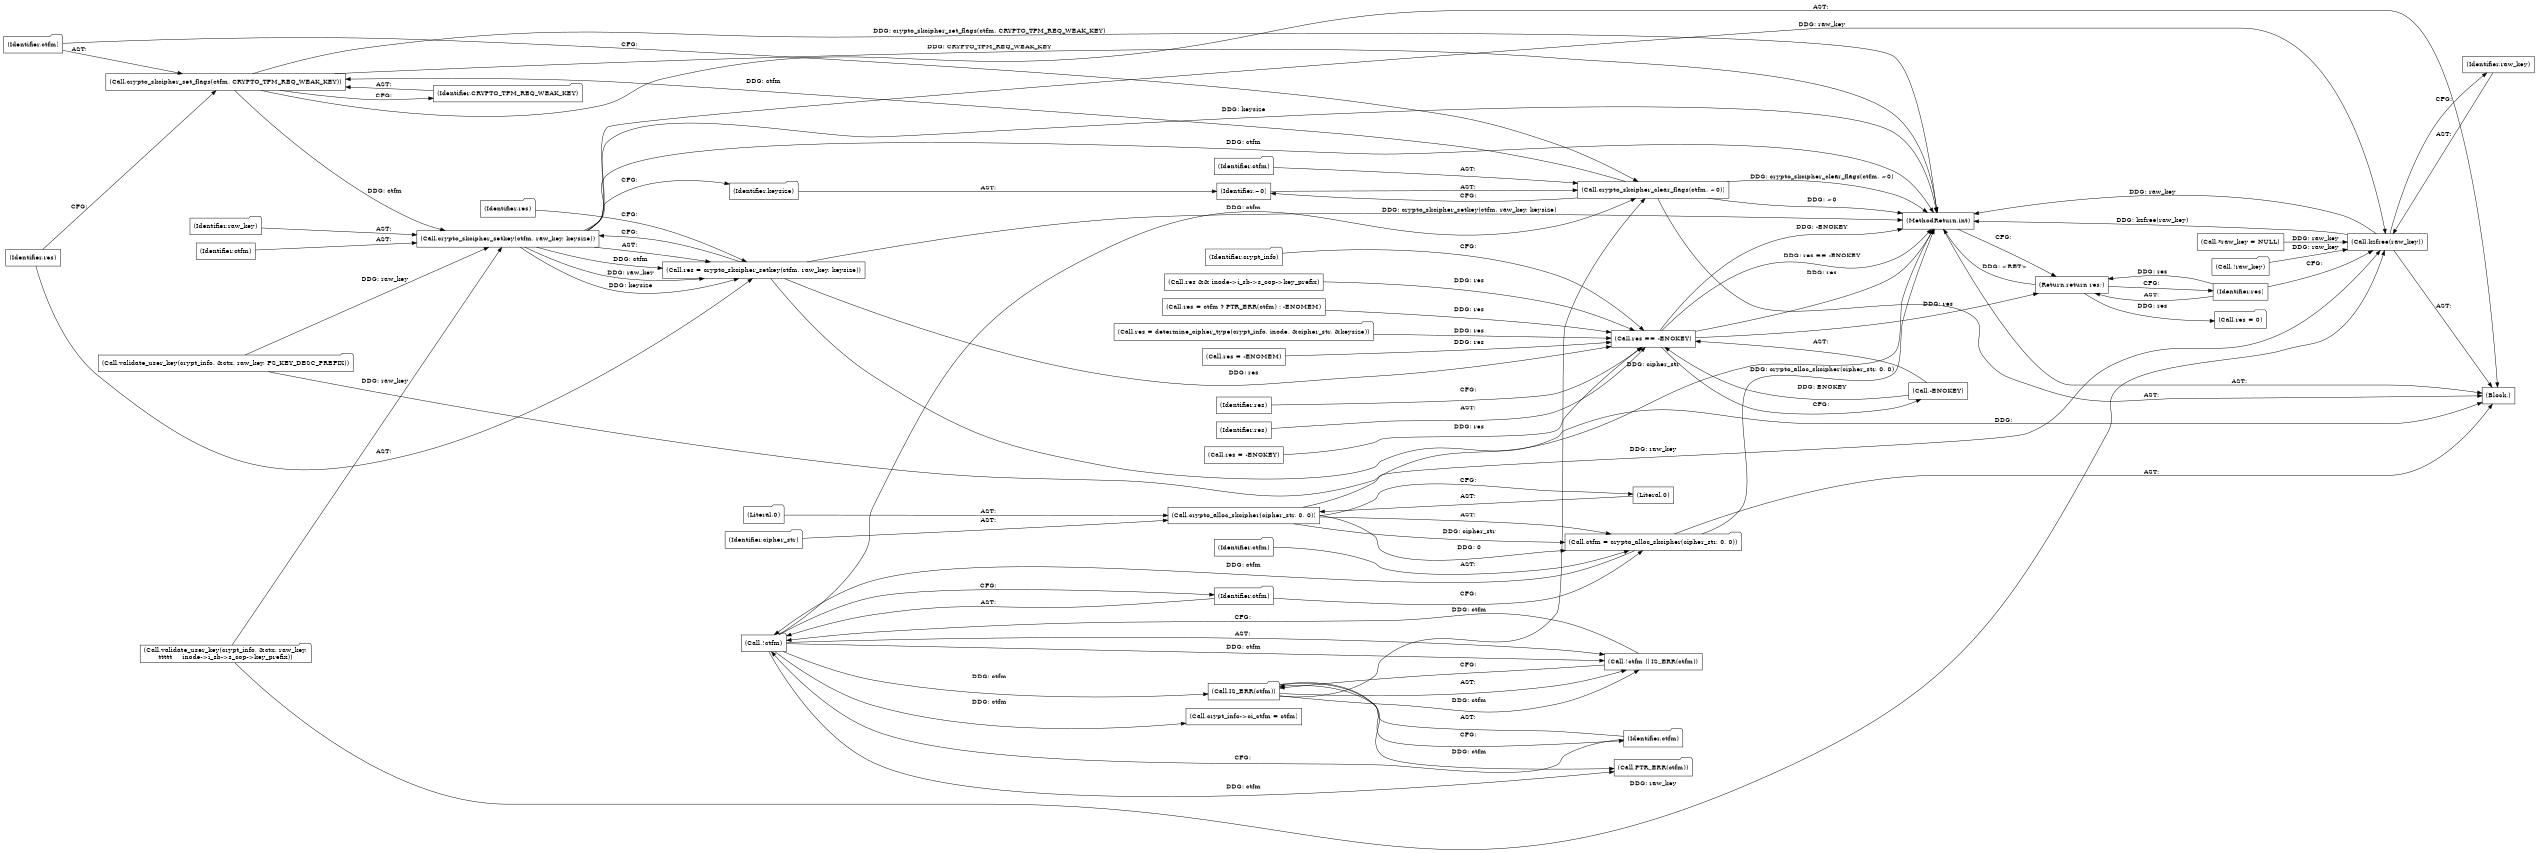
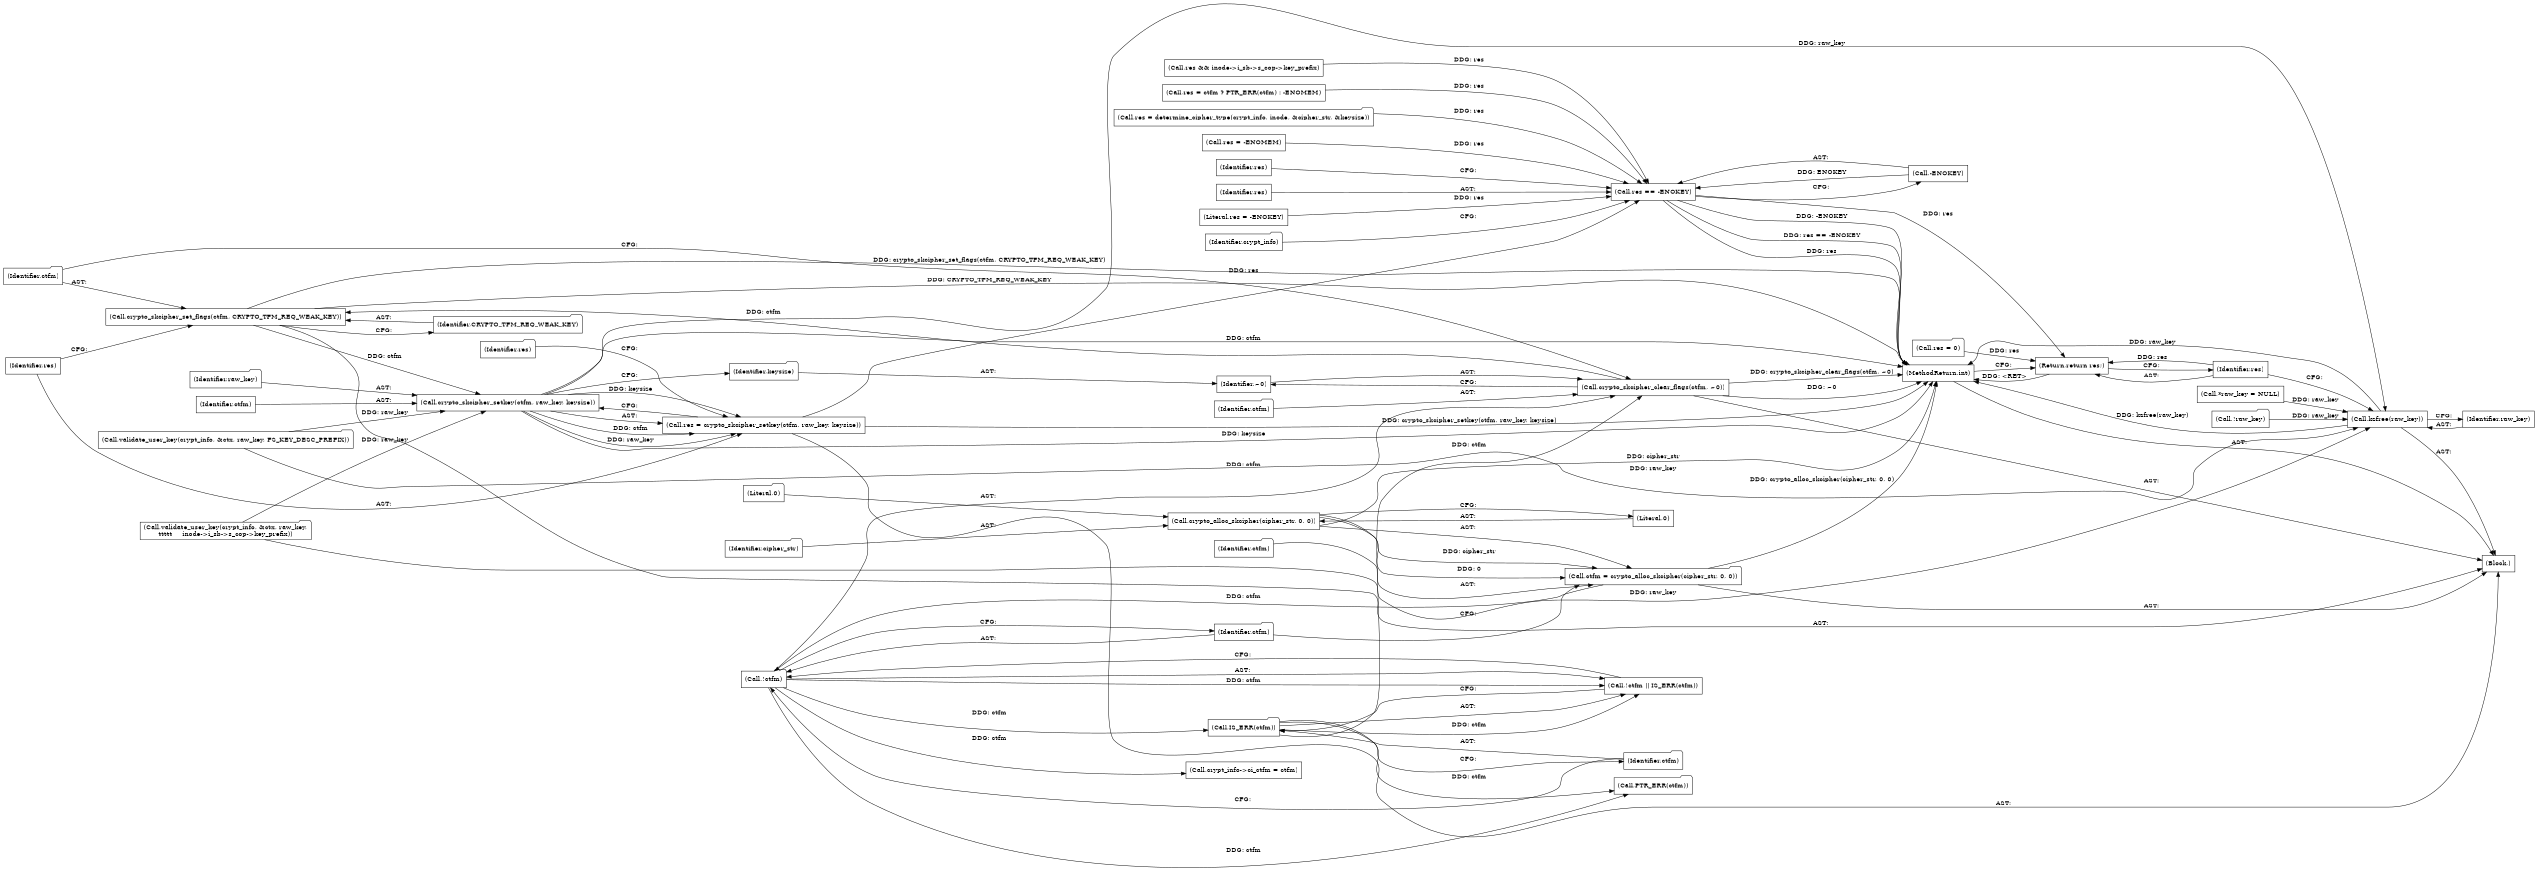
  digraph {
    rankdir=LR
    node [shape=box]
    n1 [label="(Call,crypto_skcipher_set_flags(ctfm, CRYPTO_TFM_REQ_WEAK_KEY))"]
    n2 [label="(Call,crypto_skcipher_setkey(ctfm, raw_key, keysize))"]
    n3 [label="(Identifier,CRYPTO_TFM_REQ_WEAK_KEY)" shape=folder]
    n4 [label="(Block,)"]
    n5 [label="(MethodReturn,int)"]
    n6 [label="(Call,res = crypto_skcipher_setkey(ctfm, raw_key, keysize))"]
    n7 [label="(Call,kzfree(raw_key))"]
    n8 [label="(Identifier,keysize)" shape=folder]
    n9 [label="(Return,return res;)"]
    n10 [label="(Call,crypto_skcipher_clear_flags(ctfm, ~0))"]
    n11 [label="(Identifier,~0)"]
    n12 [label="(Call,!ctfm)" shape=folder]
    n13 [label="(Call,IS_ERR(ctfm))" shape=folder]
    n14 [label="(Call,!ctfm || IS_ERR(ctfm))"]
    n15 [label="(Call,PTR_ERR(ctfm))" shape=folder]
    n16 [label="(Call,crypt_info->ci_ctfm = ctfm)"]
    n17 [label="(Identifier,ctfm)" shape=folder]
    n18 [label="(Identifier,ctfm)" shape=folder]
    n19 [label="(Call,ctfm = crypto_alloc_skcipher(cipher_str, 0, 0))" shape=folder]
    n20 [label="(Call,crypto_alloc_skcipher(cipher_str, 0, 0))"]
    n21 [label="(Literal,0)"]
    n22 [label="(Call,res == -ENOKEY)"]
    n23 [label="(Identifier,raw_key)"]
    n24 [label="(Call,-ENOKEY)"]
    n25 [label="(Identifier,res)"]
    n26 [label="(Call,res = determine_cipher_type(crypt_info, inode, &cipher_str, &keysize))" shape=folder]
    n27 [label="(Call,!raw_key)" shape=folder]
    n28 [label="(Literal,0)" shape=folder]
    n29 [label="(Identifier,raw_key)" shape=folder]
    n30 [label="(Call,validate_user_key(crypt_info, &ctx, raw_key,\n\t\t\t\t\t     inode->i_sb->s_cop->key_prefix))" shape=folder]
    n31 [label="(Call,res = -ENOMEM)"]
    n32 [label="(Identifier,res)"]
    n33 [label="(Call,*raw_key = NULL)"]
    n34 [label="(Identifier,res)"]
    n35 [label="(Identifier,ctfm)" shape=folder]
    n36 [label="(Identifier,res)"]
-   n37 [label="(Call,res = -ENOKEY)"]
+   n37 [label="(Literal,res = -ENOKEY)"]
    n38 [label="(Identifier,crypt_info)" shape=folder]
    n39 [label="(Call,res && inode->i_sb->s_cop->key_prefix)"]
    n40 [label="(Call,res = 0)" shape=folder]
    n41 [label="(Identifier,ctfm)" shape=folder]
    n42 [label="(Identifier,cipher_str)" shape=folder]
    n43 [label="(Identifier,res)" shape=folder]
    n44 [label="(Call,validate_user_key(crypt_info, &ctx, raw_key, FS_KEY_DESC_PREFIX))" shape=folder]
    n45 [label="(Identifier,ctfm)"]
    n46 [label="(Call,res = ctfm ? PTR_ERR(ctfm) : -ENOMEM)"]
    n47 [label="(Identifier,ctfm)" shape=folder]
    n1 -> n2 [label="DDG: ctfm"]
    n1 -> n3 [label="CFG: "]
    n1 -> n4 [label="AST: "]
    n1 -> n5 [label="DDG: crypto_skcipher_set_flags(ctfm, CRYPTO_TFM_REQ_WEAK_KEY)"]
    n1 -> n5 [label="DDG: CRYPTO_TFM_REQ_WEAK_KEY"]
    n2 -> n5 [label="DDG: keysize"]
    n2 -> n5 [label="DDG: ctfm"]
    n2 -> n6 [label="AST: "]
    n2 -> n6 [label="DDG: ctfm"]
    n2 -> n6 [label="DDG: raw_key"]
    n2 -> n6 [label="DDG: keysize"]
    n2 -> n7 [label="DDG: raw_key"]
    n2 -> n8 [label="CFG: "]
    n3 -> n1 [label="AST: "]
    n5 -> n4 [label="AST: "]
    n5 -> n9 [label="CFG: "]
    n6 -> n2 [label="CFG: "]
-   n6 -> n4 [label="DDG: "]
+   n6 -> n4 [label="AST: "]
    n6 -> n5 [label="DDG: crypto_skcipher_setkey(ctfm, raw_key, keysize)"]
    n6 -> n22 [label="DDG: res"]
    n7 -> n4 [label="AST: "]
    n7 -> n5 [label="DDG: raw_key"]
    n7 -> n5 [label="DDG: kzfree(raw_key)"]
    n7 -> n23 [label="CFG: "]
    n8 -> n11 [label="AST: "]
    n9 -> n5 [label="DDG: <RET>"]
    n9 -> n25 [label="CFG: "]
    n10 -> n1 [label="DDG: ctfm"]
    n10 -> n4 [label="AST: "]
    n10 -> n5 [label="DDG: crypto_skcipher_clear_flags(ctfm, ~0)"]
    n10 -> n5 [label="DDG: ~0"]
    n10 -> n11 [label="CFG: "]
    n11 -> n10 [label="AST: "]
    n12 -> n10 [label="DDG: ctfm"]
    n12 -> n13 [label="DDG: ctfm"]
    n12 -> n14 [label="AST: "]
    n12 -> n14 [label="DDG: ctfm"]
    n12 -> n15 [label="DDG: ctfm"]
    n12 -> n16 [label="DDG: ctfm"]
    n12 -> n17 [label="CFG: "]
    n13 -> n10 [label="DDG: ctfm"]
    n13 -> n14 [label="AST: "]
    n13 -> n14 [label="DDG: ctfm"]
    n13 -> n15 [label="DDG: ctfm"]
    n13 -> n18 [label="CFG: "]
    n14 -> n12 [label="CFG: "]
    n14 -> n13 [label="CFG: "]
    n17 -> n12 [label="AST: "]
    n17 -> n19 [label="CFG: "]
    n18 -> n12 [label="CFG: "]
    n18 -> n13 [label="AST: "]
    n19 -> n4 [label="AST: "]
    n19 -> n5 [label="DDG: crypto_alloc_skcipher(cipher_str, 0, 0)"]
    n19 -> n12 [label="DDG: ctfm"]
    n20 -> n5 [label="DDG: cipher_str"]
    n20 -> n19 [label="AST: "]
    n20 -> n19 [label="DDG: cipher_str"]
    n20 -> n19 [label="DDG: 0"]
    n20 -> n21 [label="CFG: "]
    n21 -> n20 [label="AST: "]
    n22 -> n5 [label="DDG: res"]
    n22 -> n5 [label="DDG: -ENOKEY"]
    n22 -> n5 [label="DDG: res == -ENOKEY"]
    n22 -> n9 [label="DDG: res"]
    n22 -> n24 [label="CFG: "]
    n23 -> n7 [label="AST: "]
    n24 -> n22 [label="AST: "]
    n24 -> n22 [label="DDG: ENOKEY"]
    n25 -> n7 [label="CFG: "]
    n25 -> n9 [label="AST: "]
    n25 -> n9 [label="DDG: res"]
    n26 -> n22 [label="DDG: res"]
    n27 -> n7 [label="DDG: raw_key"]
    n28 -> n20 [label="AST: "]
    n29 -> n2 [label="AST: "]
    n30 -> n2 [label="DDG: raw_key"]
    n30 -> n7 [label="DDG: raw_key"]
    n31 -> n22 [label="DDG: res"]
    n32 -> n22 [label="CFG: "]
    n33 -> n7 [label="DDG: raw_key"]
    n34 -> n1 [label="CFG: "]
    n34 -> n6 [label="AST: "]
    n35 -> n10 [label="AST: "]
    n36 -> n22 [label="AST: "]
    n37 -> n22 [label="DDG: res"]
    n38 -> n22 [label="CFG: "]
    n39 -> n22 [label="DDG: res"]
-   n9 -> n40 [label="DDG: res"]
+   n40 -> n9 [label="DDG: res"]
    n41 -> n1 [label="AST: "]
    n41 -> n10 [label="CFG: "]
    n42 -> n20 [label="AST: "]
    n43 -> n6 [label="CFG: "]
    n44 -> n2 [label="DDG: raw_key"]
    n44 -> n7 [label="DDG: raw_key"]
    n45 -> n2 [label="AST: "]
    n46 -> n22 [label="DDG: res"]
    n47 -> n19 [label="AST: "]
  }
